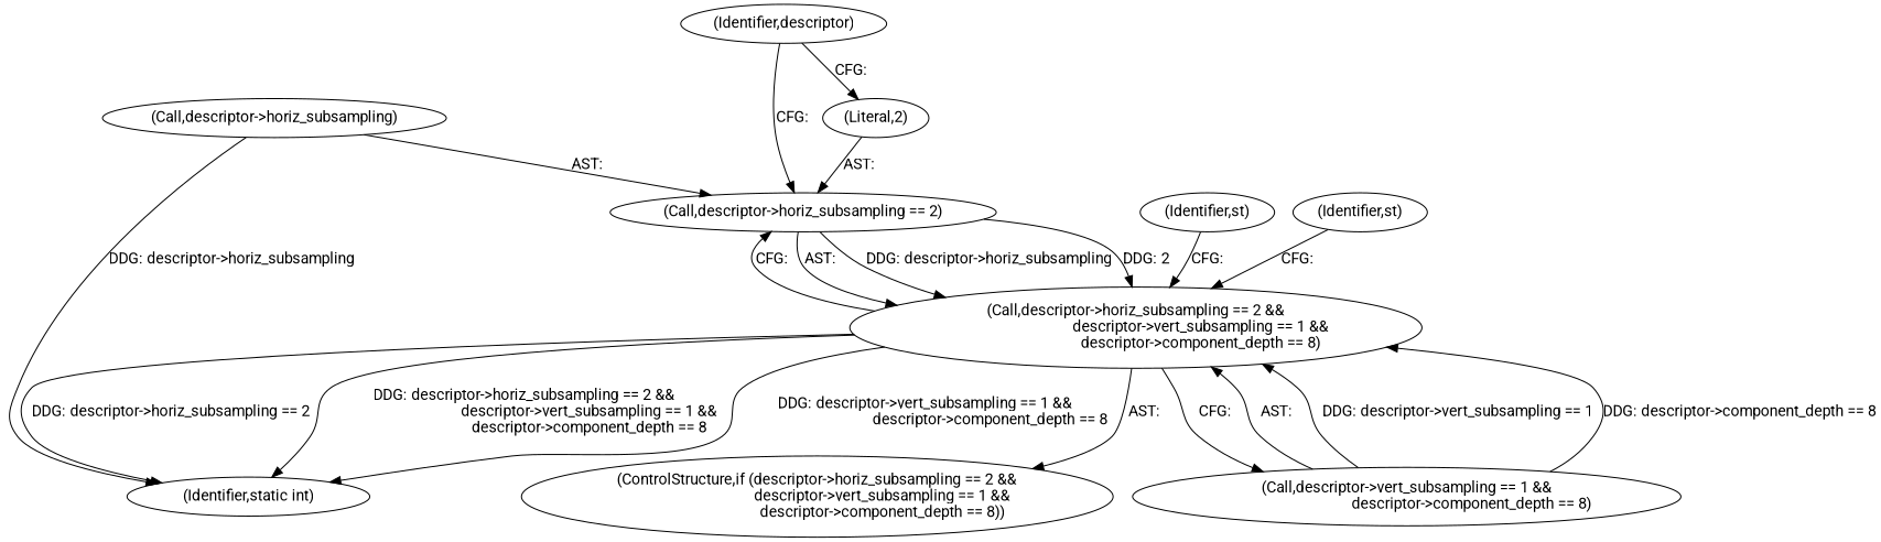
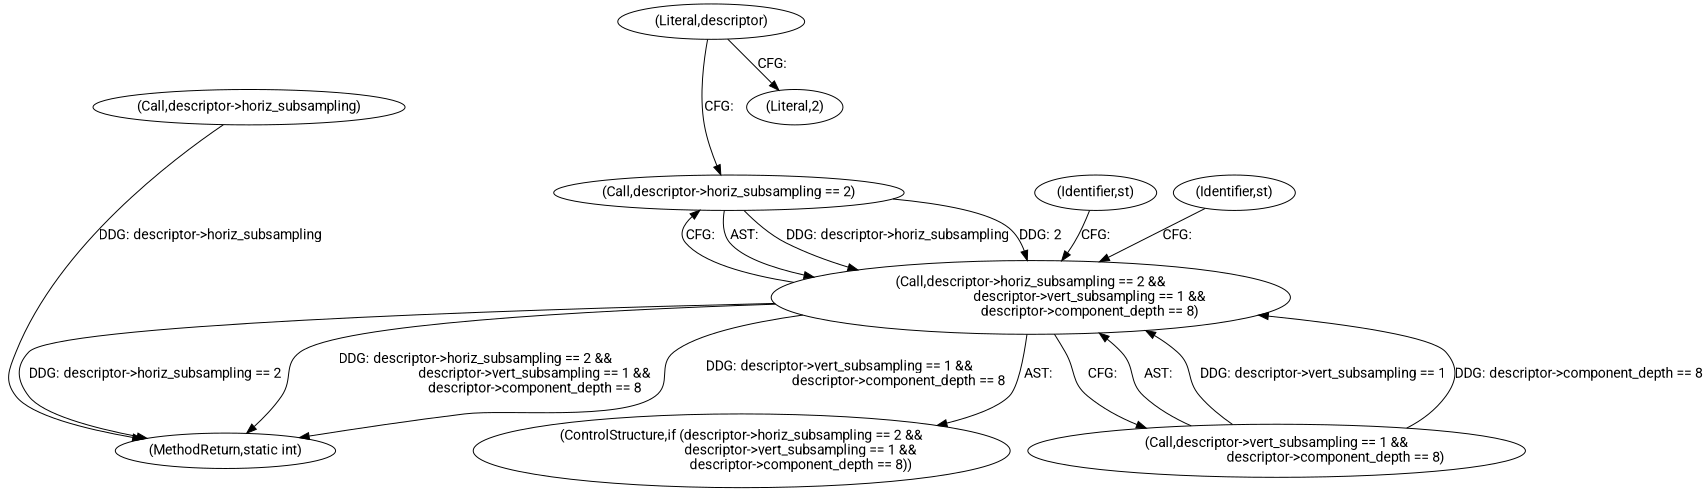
  digraph {
    fontname=Roboto
    node [fontname=Roboto]
    edge [fontname=Roboto]
    n1 [label="(Call,descriptor->horiz_subsampling == 2)"]
    n2 [label="(Call,descriptor->horiz_subsampling == 2 &&\n                                descriptor->vert_subsampling == 1 &&\n                                descriptor->component_depth == 8)"]
-   n3 [label="(Identifier,static int)"]
+   n3 [label="(MethodReturn,static int)"]
    n4 [label="(ControlStructure,if (descriptor->horiz_subsampling == 2 &&\n                                descriptor->vert_subsampling == 1 &&\n                                descriptor->component_depth == 8))"]
    n5 [label="(Call,descriptor->vert_subsampling == 1 &&\n                                descriptor->component_depth == 8)"]
    n6 [label="(Literal,2)"]
    n7 [label="(Call,descriptor->horiz_subsampling)"]
-   n8 [label="(Identifier,descriptor)"]
+   n8 [label="(Literal,descriptor)"]
    n9 [label="(Identifier,st)"]
    n10 [label="(Identifier,st)"]
    n1 -> n2 [label="AST: "]
    n1 -> n2 [label="DDG: descriptor->horiz_subsampling"]
    n1 -> n2 [label="DDG: 2"]
    n2 -> n1 [label="CFG: "]
    n2 -> n3 [label="DDG: descriptor->vert_subsampling == 1 &&\n                                descriptor->component_depth == 8"]
    n2 -> n3 [label="DDG: descriptor->horiz_subsampling == 2"]
    n2 -> n3 [label="DDG: descriptor->horiz_subsampling == 2 &&\n                                descriptor->vert_subsampling == 1 &&\n                                descriptor->component_depth == 8"]
    n2 -> n4 [label="AST: "]
    n2 -> n5 [label="CFG: "]
    n5 -> n2 [label="AST: "]
    n5 -> n2 [label="DDG: descriptor->vert_subsampling == 1"]
    n5 -> n2 [label="DDG: descriptor->component_depth == 8"]
-   n6 -> n1 [label="AST: "]
-   n7 -> n1 [label="AST: "]
    n7 -> n3 [label="DDG: descriptor->horiz_subsampling"]
    n8 -> n1 [label="CFG: "]
    n8 -> n6 [label="CFG: "]
    n9 -> n2 [label="CFG: "]
    n10 -> n2 [label="CFG: "]
  }
